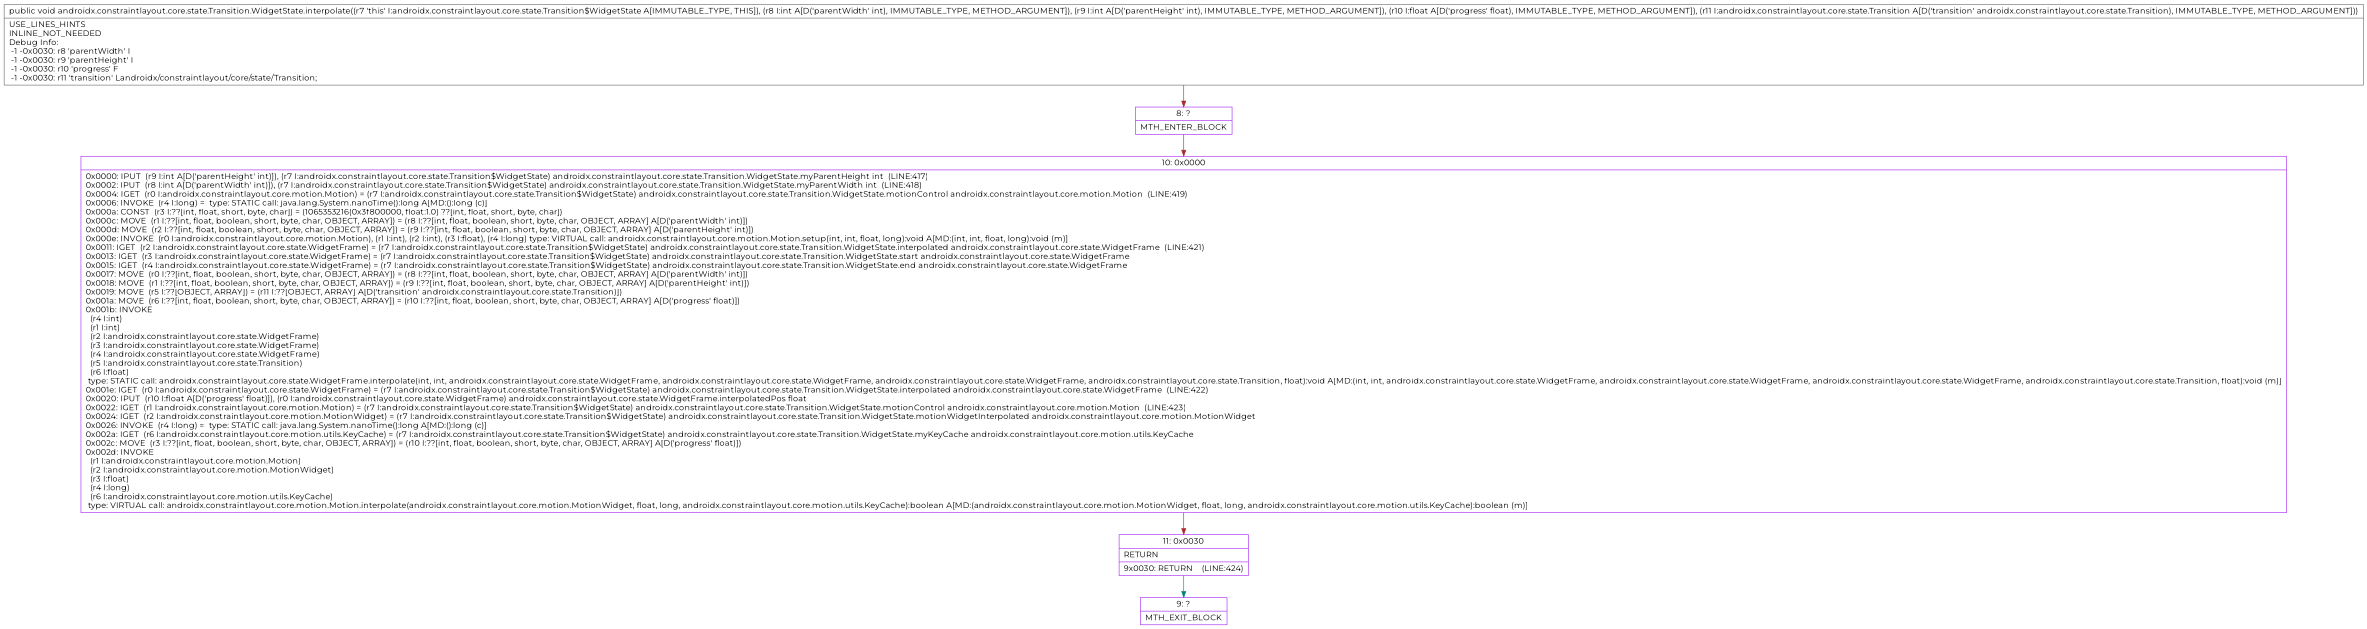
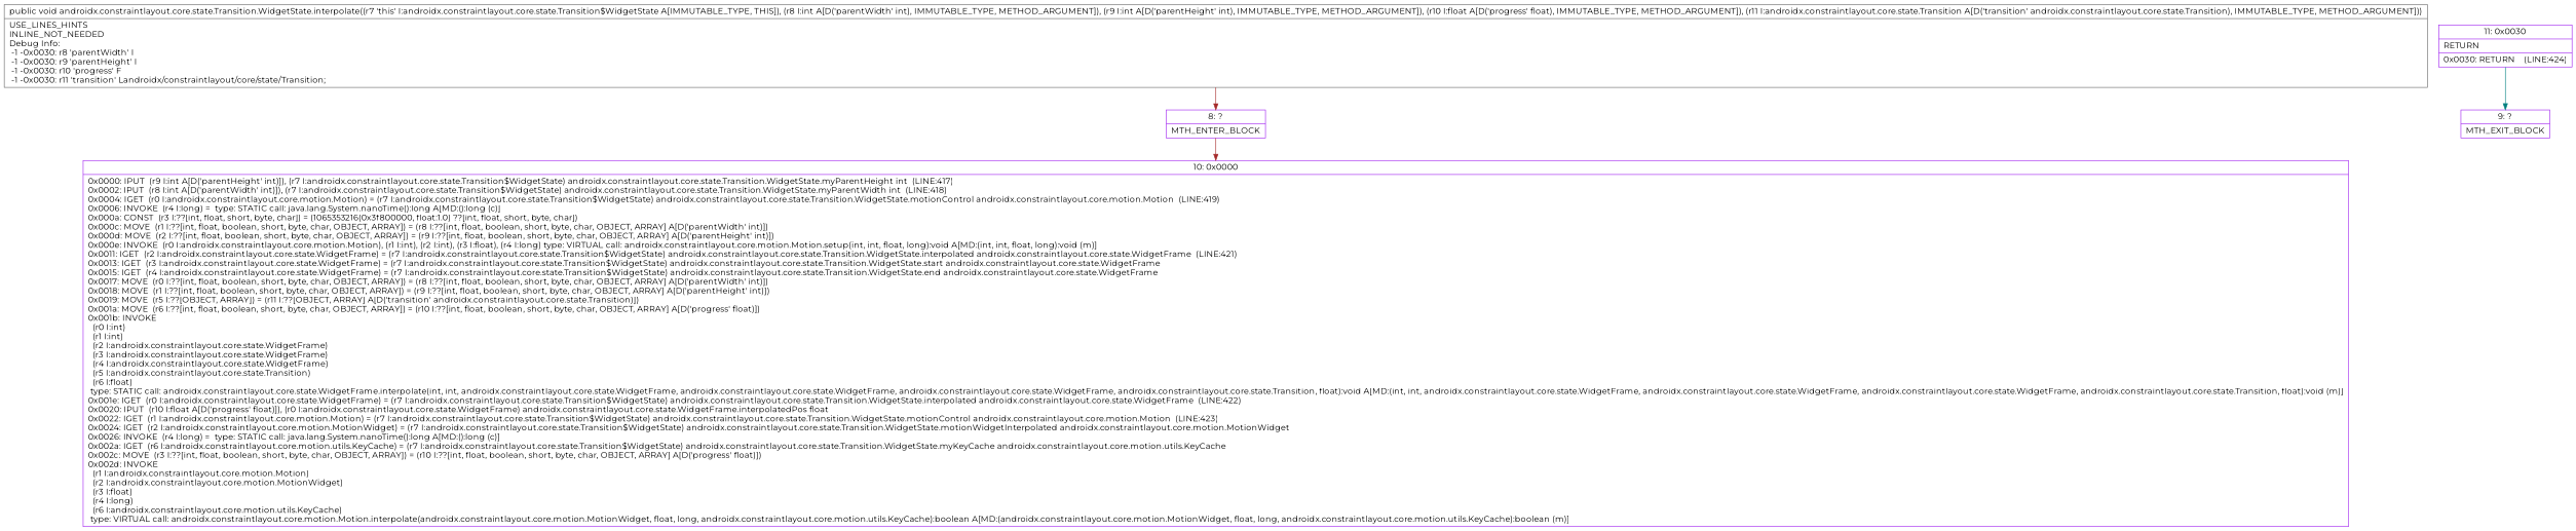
  digraph {
    fontname=Montserrat
    node [color=purple fontname=Montserrat shape=record]
    edge [color=brown fontname=Montserrat]
    n1 [label="{8\:\ ?|MTH_ENTER_BLOCK\l}"]
-   n2 [label="{10\:\ 0x0000|0x0000: IPUT  (r9 I:int A[D('parentHeight' int)]), (r7 I:androidx.constraintlayout.core.state.Transition$WidgetState) androidx.constraintlayout.core.state.Transition.WidgetState.myParentHeight int  (LINE:417)\l0x0002: IPUT  (r8 I:int A[D('parentWidth' int)]), (r7 I:androidx.constraintlayout.core.state.Transition$WidgetState) androidx.constraintlayout.core.state.Transition.WidgetState.myParentWidth int  (LINE:418)\l0x0004: IGET  (r0 I:androidx.constraintlayout.core.motion.Motion) = (r7 I:androidx.constraintlayout.core.state.Transition$WidgetState) androidx.constraintlayout.core.state.Transition.WidgetState.motionControl androidx.constraintlayout.core.motion.Motion  (LINE:419)\l0x0006: INVOKE  (r4 I:long) =  type: STATIC call: java.lang.System.nanoTime():long A[MD:():long (c)]\l0x000a: CONST  (r3 I:??[int, float, short, byte, char]) = (1065353216(0x3f800000, float:1.0) ??[int, float, short, byte, char]) \l0x000c: MOVE  (r1 I:??[int, float, boolean, short, byte, char, OBJECT, ARRAY]) = (r8 I:??[int, float, boolean, short, byte, char, OBJECT, ARRAY] A[D('parentWidth' int)]) \l0x000d: MOVE  (r2 I:??[int, float, boolean, short, byte, char, OBJECT, ARRAY]) = (r9 I:??[int, float, boolean, short, byte, char, OBJECT, ARRAY] A[D('parentHeight' int)]) \l0x000e: INVOKE  (r0 I:androidx.constraintlayout.core.motion.Motion), (r1 I:int), (r2 I:int), (r3 I:float), (r4 I:long) type: VIRTUAL call: androidx.constraintlayout.core.motion.Motion.setup(int, int, float, long):void A[MD:(int, int, float, long):void (m)]\l0x0011: IGET  (r2 I:androidx.constraintlayout.core.state.WidgetFrame) = (r7 I:androidx.constraintlayout.core.state.Transition$WidgetState) androidx.constraintlayout.core.state.Transition.WidgetState.interpolated androidx.constraintlayout.core.state.WidgetFrame  (LINE:421)\l0x0013: IGET  (r3 I:androidx.constraintlayout.core.state.WidgetFrame) = (r7 I:androidx.constraintlayout.core.state.Transition$WidgetState) androidx.constraintlayout.core.state.Transition.WidgetState.start androidx.constraintlayout.core.state.WidgetFrame \l0x0015: IGET  (r4 I:androidx.constraintlayout.core.state.WidgetFrame) = (r7 I:androidx.constraintlayout.core.state.Transition$WidgetState) androidx.constraintlayout.core.state.Transition.WidgetState.end androidx.constraintlayout.core.state.WidgetFrame \l0x0017: MOVE  (r0 I:??[int, float, boolean, short, byte, char, OBJECT, ARRAY]) = (r8 I:??[int, float, boolean, short, byte, char, OBJECT, ARRAY] A[D('parentWidth' int)]) \l0x0018: MOVE  (r1 I:??[int, float, boolean, short, byte, char, OBJECT, ARRAY]) = (r9 I:??[int, float, boolean, short, byte, char, OBJECT, ARRAY] A[D('parentHeight' int)]) \l0x0019: MOVE  (r5 I:??[OBJECT, ARRAY]) = (r11 I:??[OBJECT, ARRAY] A[D('transition' androidx.constraintlayout.core.state.Transition)]) \l0x001a: MOVE  (r6 I:??[int, float, boolean, short, byte, char, OBJECT, ARRAY]) = (r10 I:??[int, float, boolean, short, byte, char, OBJECT, ARRAY] A[D('progress' float)]) \l0x001b: INVOKE  \l  (r4 I:int)\l  (r1 I:int)\l  (r2 I:androidx.constraintlayout.core.state.WidgetFrame)\l  (r3 I:androidx.constraintlayout.core.state.WidgetFrame)\l  (r4 I:androidx.constraintlayout.core.state.WidgetFrame)\l  (r5 I:androidx.constraintlayout.core.state.Transition)\l  (r6 I:float)\l type: STATIC call: androidx.constraintlayout.core.state.WidgetFrame.interpolate(int, int, androidx.constraintlayout.core.state.WidgetFrame, androidx.constraintlayout.core.state.WidgetFrame, androidx.constraintlayout.core.state.WidgetFrame, androidx.constraintlayout.core.state.Transition, float):void A[MD:(int, int, androidx.constraintlayout.core.state.WidgetFrame, androidx.constraintlayout.core.state.WidgetFrame, androidx.constraintlayout.core.state.WidgetFrame, androidx.constraintlayout.core.state.Transition, float):void (m)]\l0x001e: IGET  (r0 I:androidx.constraintlayout.core.state.WidgetFrame) = (r7 I:androidx.constraintlayout.core.state.Transition$WidgetState) androidx.constraintlayout.core.state.Transition.WidgetState.interpolated androidx.constraintlayout.core.state.WidgetFrame  (LINE:422)\l0x0020: IPUT  (r10 I:float A[D('progress' float)]), (r0 I:androidx.constraintlayout.core.state.WidgetFrame) androidx.constraintlayout.core.state.WidgetFrame.interpolatedPos float \l0x0022: IGET  (r1 I:androidx.constraintlayout.core.motion.Motion) = (r7 I:androidx.constraintlayout.core.state.Transition$WidgetState) androidx.constraintlayout.core.state.Transition.WidgetState.motionControl androidx.constraintlayout.core.motion.Motion  (LINE:423)\l0x0024: IGET  (r2 I:androidx.constraintlayout.core.motion.MotionWidget) = (r7 I:androidx.constraintlayout.core.state.Transition$WidgetState) androidx.constraintlayout.core.state.Transition.WidgetState.motionWidgetInterpolated androidx.constraintlayout.core.motion.MotionWidget \l0x0026: INVOKE  (r4 I:long) =  type: STATIC call: java.lang.System.nanoTime():long A[MD:():long (c)]\l0x002a: IGET  (r6 I:androidx.constraintlayout.core.motion.utils.KeyCache) = (r7 I:androidx.constraintlayout.core.state.Transition$WidgetState) androidx.constraintlayout.core.state.Transition.WidgetState.myKeyCache androidx.constraintlayout.core.motion.utils.KeyCache \l0x002c: MOVE  (r3 I:??[int, float, boolean, short, byte, char, OBJECT, ARRAY]) = (r10 I:??[int, float, boolean, short, byte, char, OBJECT, ARRAY] A[D('progress' float)]) \l0x002d: INVOKE  \l  (r1 I:androidx.constraintlayout.core.motion.Motion)\l  (r2 I:androidx.constraintlayout.core.motion.MotionWidget)\l  (r3 I:float)\l  (r4 I:long)\l  (r6 I:androidx.constraintlayout.core.motion.utils.KeyCache)\l type: VIRTUAL call: androidx.constraintlayout.core.motion.Motion.interpolate(androidx.constraintlayout.core.motion.MotionWidget, float, long, androidx.constraintlayout.core.motion.utils.KeyCache):boolean A[MD:(androidx.constraintlayout.core.motion.MotionWidget, float, long, androidx.constraintlayout.core.motion.utils.KeyCache):boolean (m)]\l}"]
-   n3 [label="{11\:\ 0x0030|RETURN\l|9x0030: RETURN    (LINE:424)\l}"]
+   n2 [label="{10\:\ 0x0000|0x0000: IPUT  (r9 I:int A[D('parentHeight' int)]), (r7 I:androidx.constraintlayout.core.state.Transition$WidgetState) androidx.constraintlayout.core.state.Transition.WidgetState.myParentHeight int  (LINE:417)\l0x0002: IPUT  (r8 I:int A[D('parentWidth' int)]), (r7 I:androidx.constraintlayout.core.state.Transition$WidgetState) androidx.constraintlayout.core.state.Transition.WidgetState.myParentWidth int  (LINE:418)\l0x0004: IGET  (r0 I:androidx.constraintlayout.core.motion.Motion) = (r7 I:androidx.constraintlayout.core.state.Transition$WidgetState) androidx.constraintlayout.core.state.Transition.WidgetState.motionControl androidx.constraintlayout.core.motion.Motion  (LINE:419)\l0x0006: INVOKE  (r4 I:long) =  type: STATIC call: java.lang.System.nanoTime():long A[MD:():long (c)]\l0x000a: CONST  (r3 I:??[int, float, short, byte, char]) = (1065353216(0x3f800000, float:1.0) ??[int, float, short, byte, char]) \l0x000c: MOVE  (r1 I:??[int, float, boolean, short, byte, char, OBJECT, ARRAY]) = (r8 I:??[int, float, boolean, short, byte, char, OBJECT, ARRAY] A[D('parentWidth' int)]) \l0x000d: MOVE  (r2 I:??[int, float, boolean, short, byte, char, OBJECT, ARRAY]) = (r9 I:??[int, float, boolean, short, byte, char, OBJECT, ARRAY] A[D('parentHeight' int)]) \l0x000e: INVOKE  (r0 I:androidx.constraintlayout.core.motion.Motion), (r1 I:int), (r2 I:int), (r3 I:float), (r4 I:long) type: VIRTUAL call: androidx.constraintlayout.core.motion.Motion.setup(int, int, float, long):void A[MD:(int, int, float, long):void (m)]\l0x0011: IGET  (r2 I:androidx.constraintlayout.core.state.WidgetFrame) = (r7 I:androidx.constraintlayout.core.state.Transition$WidgetState) androidx.constraintlayout.core.state.Transition.WidgetState.interpolated androidx.constraintlayout.core.state.WidgetFrame  (LINE:421)\l0x0013: IGET  (r3 I:androidx.constraintlayout.core.state.WidgetFrame) = (r7 I:androidx.constraintlayout.core.state.Transition$WidgetState) androidx.constraintlayout.core.state.Transition.WidgetState.start androidx.constraintlayout.core.state.WidgetFrame \l0x0015: IGET  (r4 I:androidx.constraintlayout.core.state.WidgetFrame) = (r7 I:androidx.constraintlayout.core.state.Transition$WidgetState) androidx.constraintlayout.core.state.Transition.WidgetState.end androidx.constraintlayout.core.state.WidgetFrame \l0x0017: MOVE  (r0 I:??[int, float, boolean, short, byte, char, OBJECT, ARRAY]) = (r8 I:??[int, float, boolean, short, byte, char, OBJECT, ARRAY] A[D('parentWidth' int)]) \l0x0018: MOVE  (r1 I:??[int, float, boolean, short, byte, char, OBJECT, ARRAY]) = (r9 I:??[int, float, boolean, short, byte, char, OBJECT, ARRAY] A[D('parentHeight' int)]) \l0x0019: MOVE  (r5 I:??[OBJECT, ARRAY]) = (r11 I:??[OBJECT, ARRAY] A[D('transition' androidx.constraintlayout.core.state.Transition)]) \l0x001a: MOVE  (r6 I:??[int, float, boolean, short, byte, char, OBJECT, ARRAY]) = (r10 I:??[int, float, boolean, short, byte, char, OBJECT, ARRAY] A[D('progress' float)]) \l0x001b: INVOKE  \l  (r0 I:int)\l  (r1 I:int)\l  (r2 I:androidx.constraintlayout.core.state.WidgetFrame)\l  (r3 I:androidx.constraintlayout.core.state.WidgetFrame)\l  (r4 I:androidx.constraintlayout.core.state.WidgetFrame)\l  (r5 I:androidx.constraintlayout.core.state.Transition)\l  (r6 I:float)\l type: STATIC call: androidx.constraintlayout.core.state.WidgetFrame.interpolate(int, int, androidx.constraintlayout.core.state.WidgetFrame, androidx.constraintlayout.core.state.WidgetFrame, androidx.constraintlayout.core.state.WidgetFrame, androidx.constraintlayout.core.state.Transition, float):void A[MD:(int, int, androidx.constraintlayout.core.state.WidgetFrame, androidx.constraintlayout.core.state.WidgetFrame, androidx.constraintlayout.core.state.WidgetFrame, androidx.constraintlayout.core.state.Transition, float):void (m)]\l0x001e: IGET  (r0 I:androidx.constraintlayout.core.state.WidgetFrame) = (r7 I:androidx.constraintlayout.core.state.Transition$WidgetState) androidx.constraintlayout.core.state.Transition.WidgetState.interpolated androidx.constraintlayout.core.state.WidgetFrame  (LINE:422)\l0x0020: IPUT  (r10 I:float A[D('progress' float)]), (r0 I:androidx.constraintlayout.core.state.WidgetFrame) androidx.constraintlayout.core.state.WidgetFrame.interpolatedPos float \l0x0022: IGET  (r1 I:androidx.constraintlayout.core.motion.Motion) = (r7 I:androidx.constraintlayout.core.state.Transition$WidgetState) androidx.constraintlayout.core.state.Transition.WidgetState.motionControl androidx.constraintlayout.core.motion.Motion  (LINE:423)\l0x0024: IGET  (r2 I:androidx.constraintlayout.core.motion.MotionWidget) = (r7 I:androidx.constraintlayout.core.state.Transition$WidgetState) androidx.constraintlayout.core.state.Transition.WidgetState.motionWidgetInterpolated androidx.constraintlayout.core.motion.MotionWidget \l0x0026: INVOKE  (r4 I:long) =  type: STATIC call: java.lang.System.nanoTime():long A[MD:():long (c)]\l0x002a: IGET  (r6 I:androidx.constraintlayout.core.motion.utils.KeyCache) = (r7 I:androidx.constraintlayout.core.state.Transition$WidgetState) androidx.constraintlayout.core.state.Transition.WidgetState.myKeyCache androidx.constraintlayout.core.motion.utils.KeyCache \l0x002c: MOVE  (r3 I:??[int, float, boolean, short, byte, char, OBJECT, ARRAY]) = (r10 I:??[int, float, boolean, short, byte, char, OBJECT, ARRAY] A[D('progress' float)]) \l0x002d: INVOKE  \l  (r1 I:androidx.constraintlayout.core.motion.Motion)\l  (r2 I:androidx.constraintlayout.core.motion.MotionWidget)\l  (r3 I:float)\l  (r4 I:long)\l  (r6 I:androidx.constraintlayout.core.motion.utils.KeyCache)\l type: VIRTUAL call: androidx.constraintlayout.core.motion.Motion.interpolate(androidx.constraintlayout.core.motion.MotionWidget, float, long, androidx.constraintlayout.core.motion.utils.KeyCache):boolean A[MD:(androidx.constraintlayout.core.motion.MotionWidget, float, long, androidx.constraintlayout.core.motion.utils.KeyCache):boolean (m)]\l}"]
+   n3 [label="{11\:\ 0x0030|RETURN\l|0x0030: RETURN    (LINE:424)\l}"]
    n4 [label="{9\:\ ?|MTH_EXIT_BLOCK\l}"]
    n5 [color=gray40 label="{public void androidx.constraintlayout.core.state.Transition.WidgetState.interpolate((r7 'this' I:androidx.constraintlayout.core.state.Transition$WidgetState A[IMMUTABLE_TYPE, THIS]), (r8 I:int A[D('parentWidth' int), IMMUTABLE_TYPE, METHOD_ARGUMENT]), (r9 I:int A[D('parentHeight' int), IMMUTABLE_TYPE, METHOD_ARGUMENT]), (r10 I:float A[D('progress' float), IMMUTABLE_TYPE, METHOD_ARGUMENT]), (r11 I:androidx.constraintlayout.core.state.Transition A[D('transition' androidx.constraintlayout.core.state.Transition), IMMUTABLE_TYPE, METHOD_ARGUMENT]))  | USE_LINES_HINTS\lINLINE_NOT_NEEDED\lDebug Info:\l  \-1 \-0x0030: r8 'parentWidth' I\l  \-1 \-0x0030: r9 'parentHeight' I\l  \-1 \-0x0030: r10 'progress' F\l  \-1 \-0x0030: r11 'transition' Landroidx\/constraintlayout\/core\/state\/Transition;\l}"]
    n1 -> n2
-   n2 -> n3
    n3 -> n4 [color=teal]
    n5 -> n1
  }
